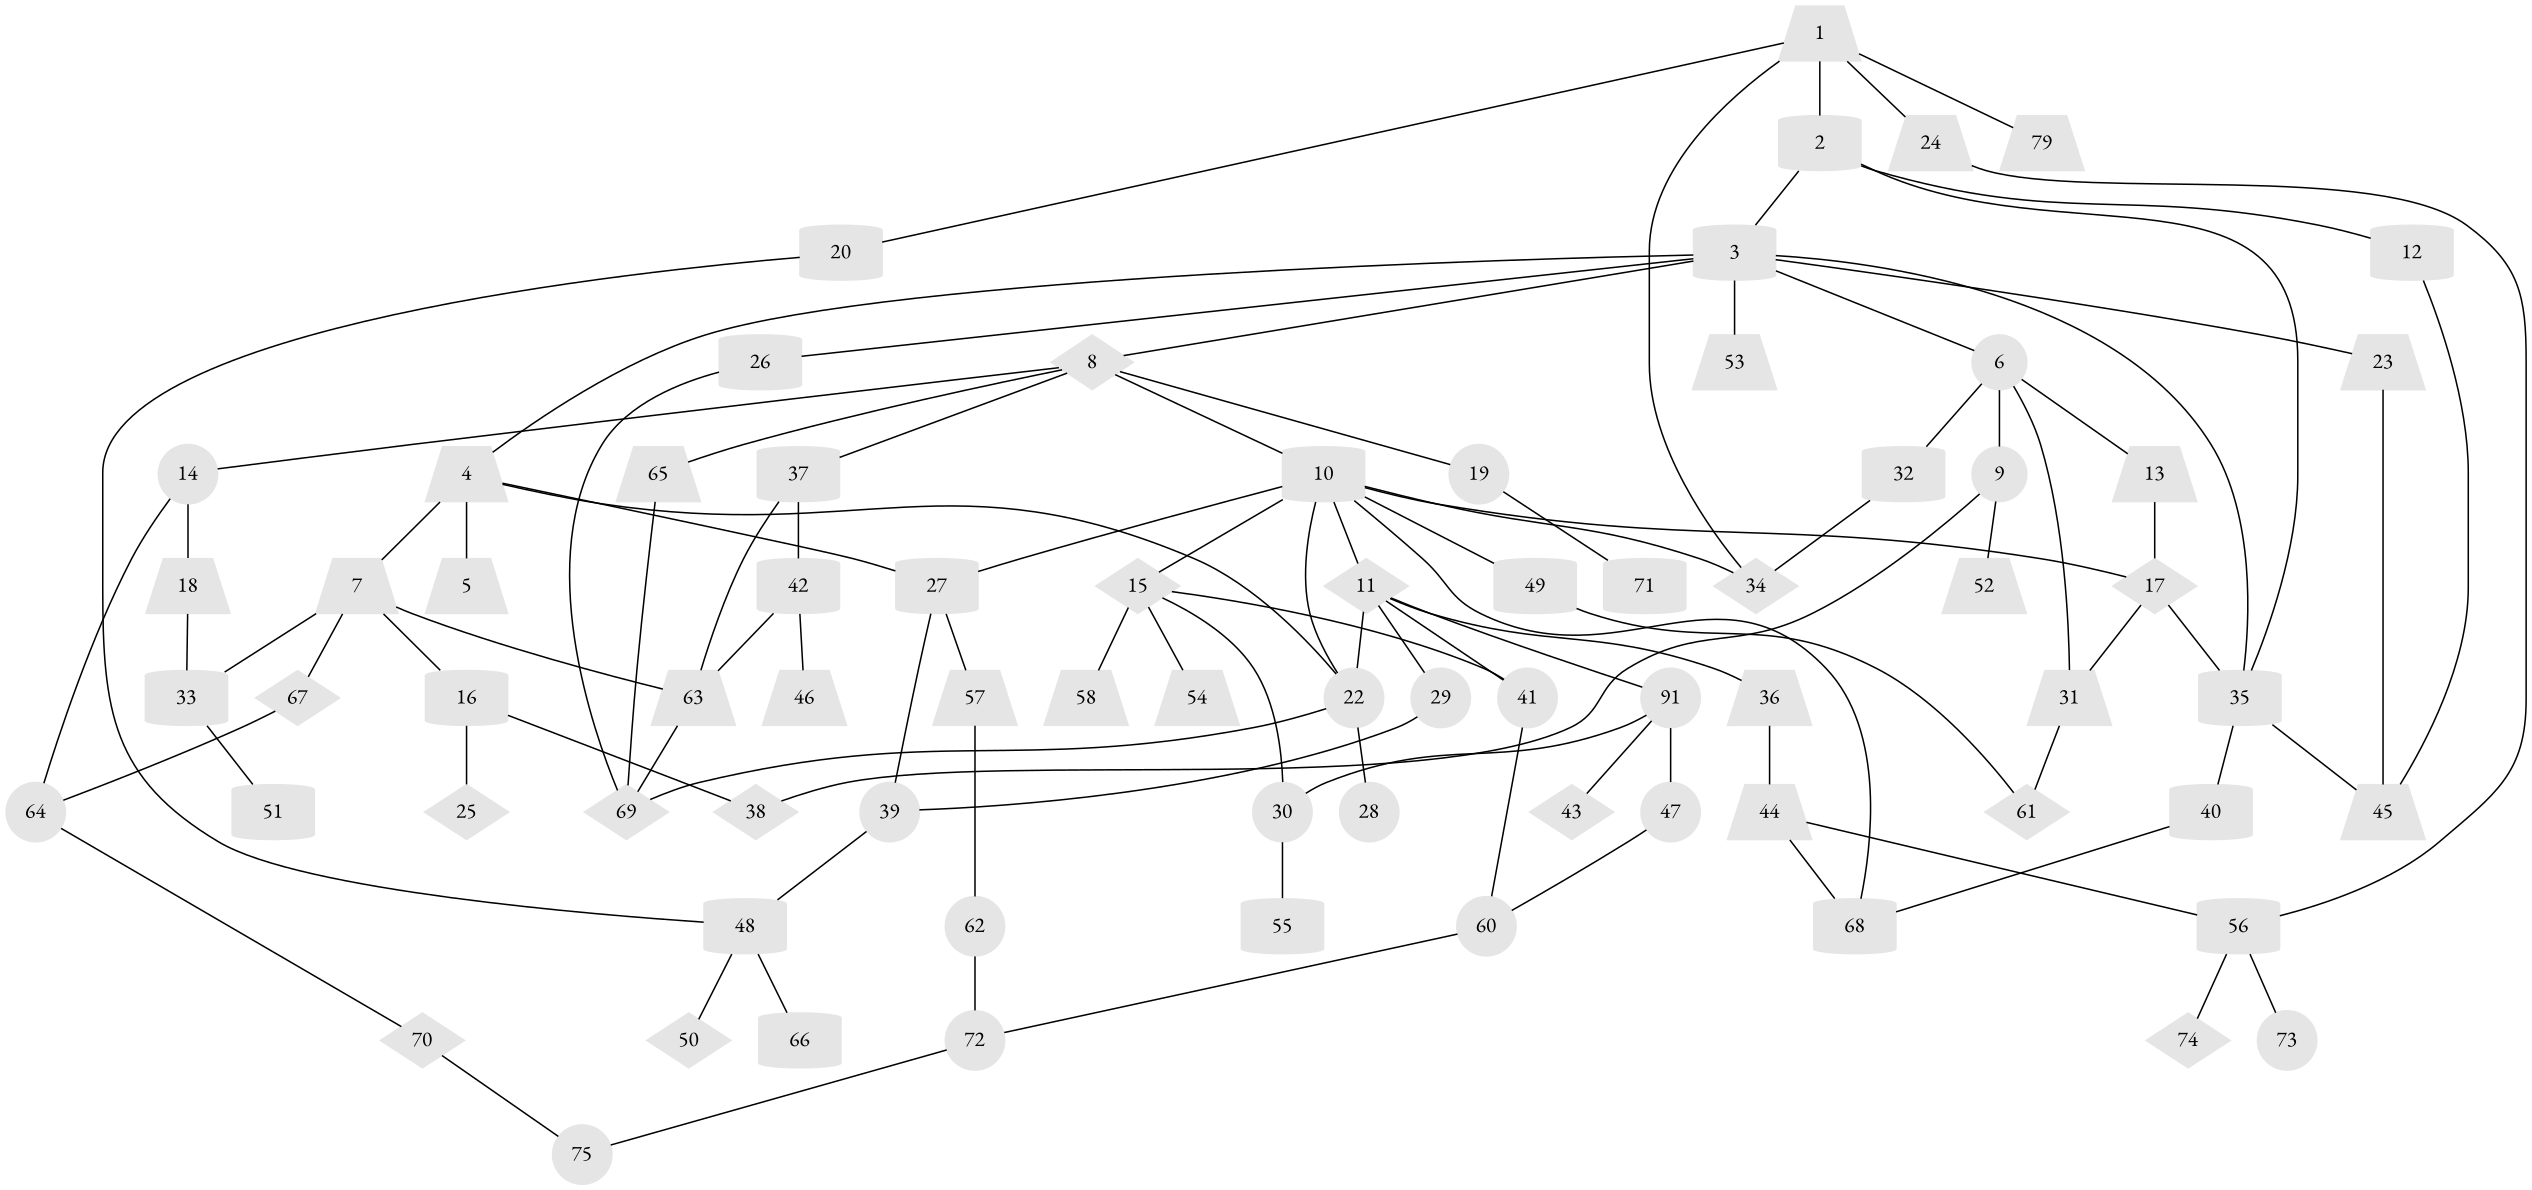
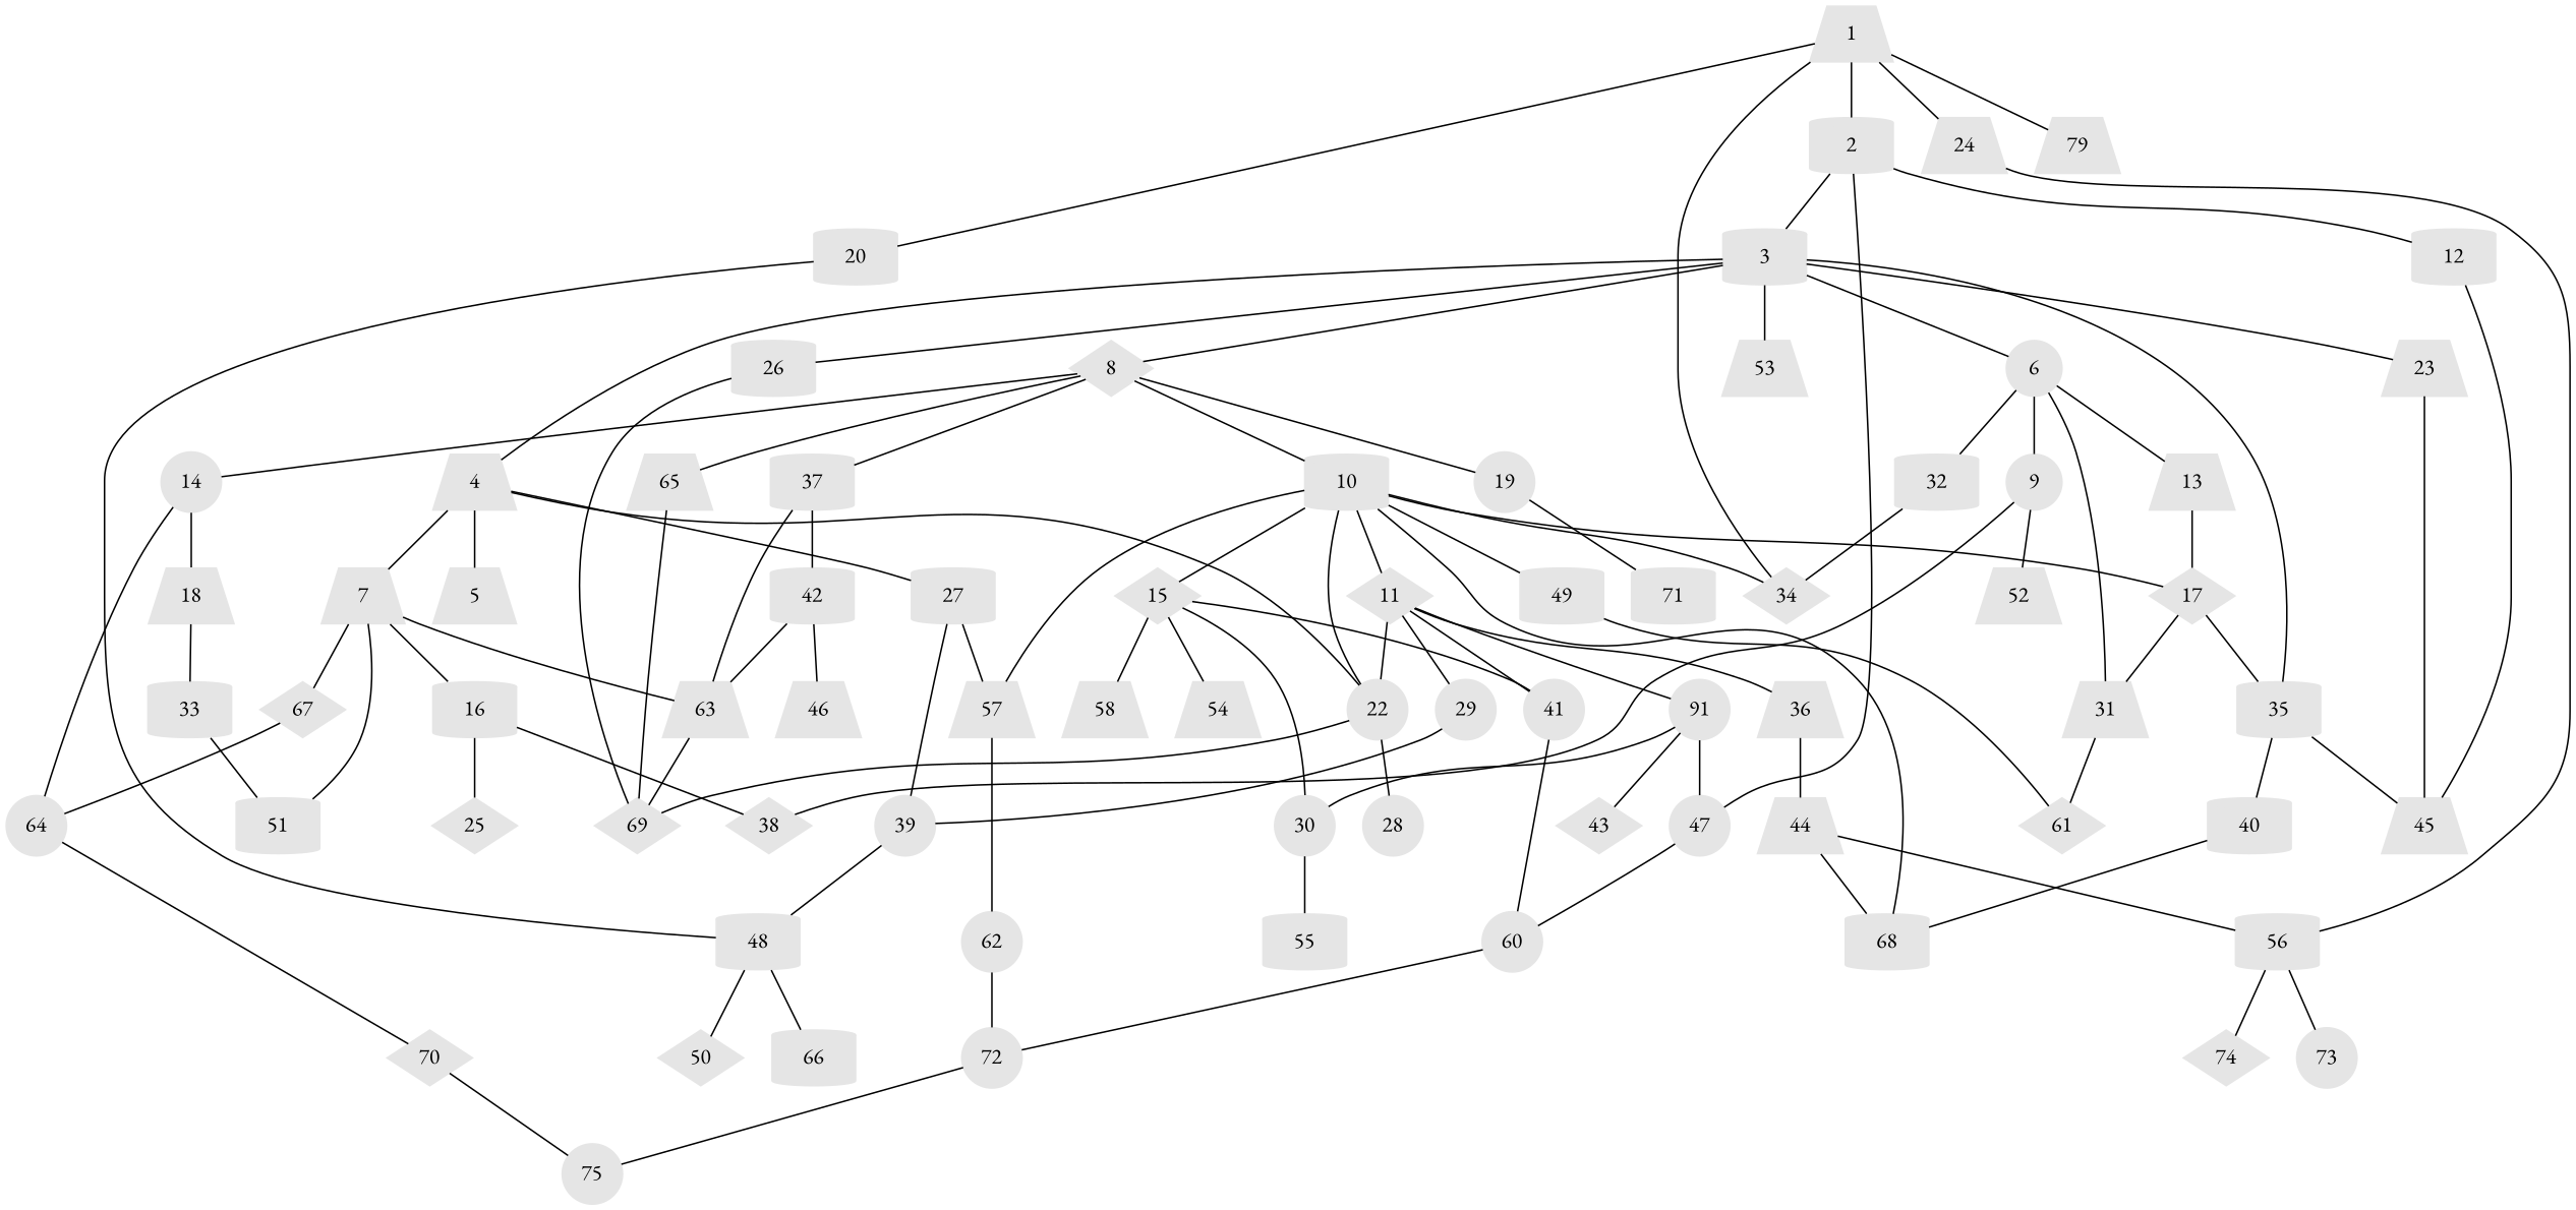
  graph {
    fontname="EB Garamond"
    node [color=gray90 fontname="EB Garamond" shape=cylinder style=filled]
    edge [fontname="EB Garamond"]
    1 [shape=trapezium]
    2
    20
    24 [shape=trapezium]
    34 [shape=diamond]
    n6 [label=79 shape=trapezium]
    3
    12
    47 [shape=circle]
    48
    56
    4 [shape=trapezium]
    6 [shape=circle]
    8 [shape=diamond]
    23 [shape=trapezium]
    26
    35
    53 [shape=trapezium]
    45 [shape=trapezium]
    60 [shape=circle]
    5 [shape=trapezium]
    7 [shape=trapezium]
    22 [shape=circle]
    27
    9 [shape=circle]
    13 [shape=trapezium]
    31 [shape=trapezium]
    32
    10
    14 [shape=circle]
    19 [shape=circle]
    37
    65 [shape=trapezium]
    69 [shape=diamond]
    40
    16
    33
    63 [shape=trapezium]
    67 [shape=diamond]
    28 [shape=circle]
    57 [shape=trapezium]
    39 [shape=circle]
    38 [shape=diamond]
    52 [shape=trapezium]
    17 [shape=diamond]
    61 [shape=diamond]
    25 [shape=diamond]
    51
    64 [shape=circle]
    70 [shape=diamond]
    11 [shape=diamond]
    15 [shape=diamond]
    49
    68
    18 [shape=trapezium]
    71
    42
    n58 [label=91 shape=circle]
    29 [shape=circle]
    36 [shape=trapezium]
    41 [shape=circle]
    30 [shape=circle]
    54 [shape=trapezium]
    58 [shape=trapezium]
    62 [shape=circle]
    43 [shape=diamond]
    44 [shape=trapezium]
    55
    50 [shape=diamond]
    66
    74 [shape=diamond]
    73 [shape=circle]
    46 [shape=trapezium]
    72 [shape=circle]
    75 [shape=circle]
    1 -- 2
    1 -- 20
    1 -- 24
    1 -- 34
    1 -- n6
    2 -- 3
    2 -- 12
-   2 -- 35
+   2 -- 47
    20 -- 48
    24 -- 56
    3 -- 4
    3 -- 6
    3 -- 8
    3 -- 23
    3 -- 26
    3 -- 35
    3 -- 53
    12 -- 45
    47 -- 60
    48 -- 50
    48 -- 66
    56 -- 74
    56 -- 73
    4 -- 5
    4 -- 7
    4 -- 22
    4 -- 27
    6 -- 9
    6 -- 13
    6 -- 31
    6 -- 32
    8 -- 10
    8 -- 14
    8 -- 19
    8 -- 37
    8 -- 65
    23 -- 45
    26 -- 69
    35 -- 45
    35 -- 40
    60 -- 72
    7 -- 16
-   7 -- 33
+   7 -- 51
    7 -- 63
    7 -- 67
    22 -- 69
    22 -- 28
    27 -- 57
    27 -- 39
    9 -- 38
    9 -- 52
    13 -- 17
    31 -- 61
    32 -- 34
    10 -- 34
    10 -- 22
-   10 -- 27
+   10 -- 57
    10 -- 17
    10 -- 11
    10 -- 15
    10 -- 49
    10 -- 68
    14 -- 64
    14 -- 18
    19 -- 71
    37 -- 63
    37 -- 42
    65 -- 69
    40 -- 68
    16 -- 38
    16 -- 25
    33 -- 51
    63 -- 69
    67 -- 64
    57 -- 62
    39 -- 48
    17 -- 35
    17 -- 31
    64 -- 70
    70 -- 75
    11 -- 22
    11 -- n58
    11 -- 29
    11 -- 36
    11 -- 41
    15 -- 41
    15 -- 30
    15 -- 54
    15 -- 58
    49 -- 61
    18 -- 33
    42 -- 63
    42 -- 46
    n58 -- 47
    n58 -- 30
    n58 -- 43
    29 -- 39
    36 -- 44
    41 -- 60
    30 -- 55
    62 -- 72
    44 -- 56
    44 -- 68
    72 -- 75
  }
